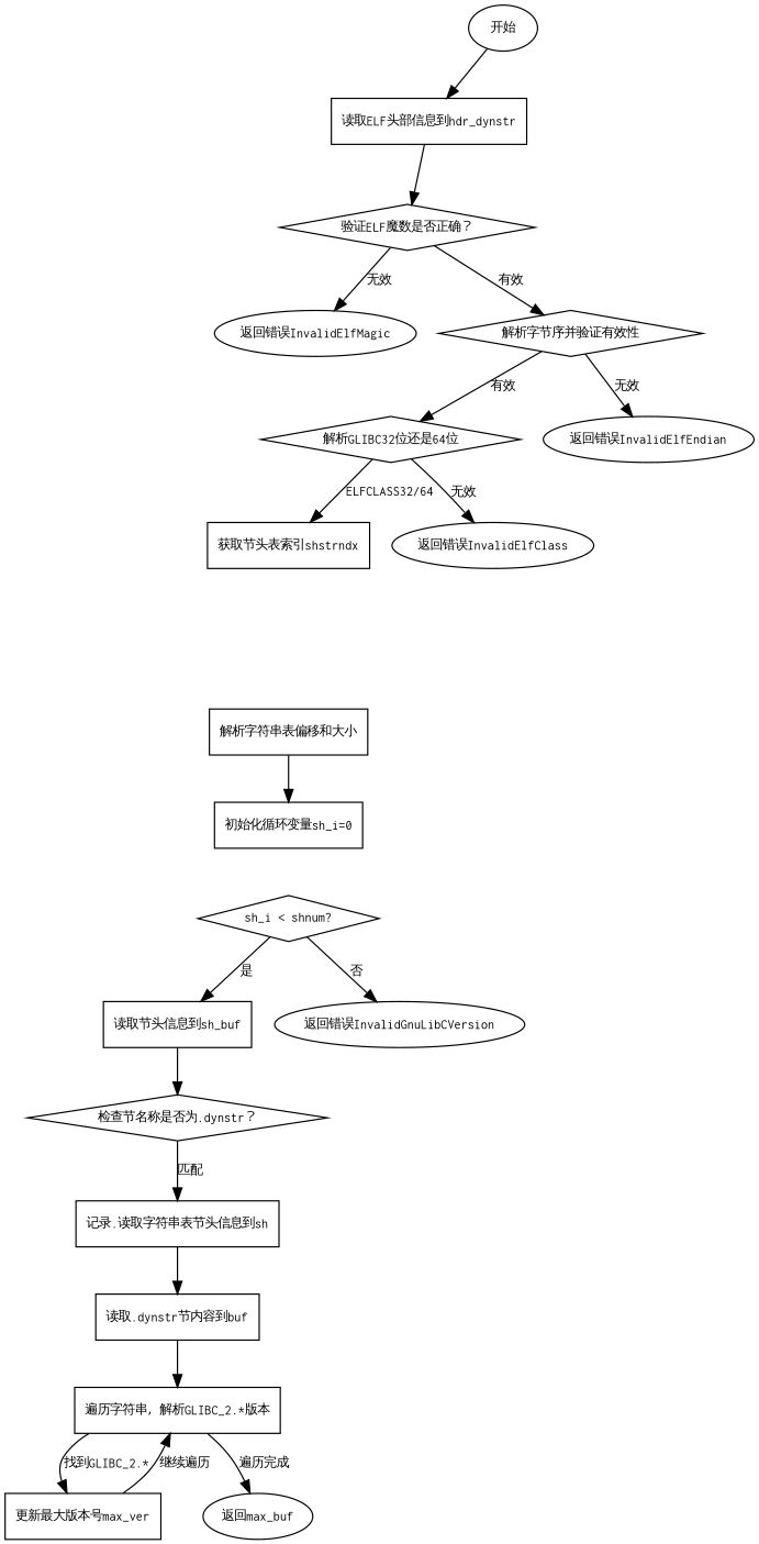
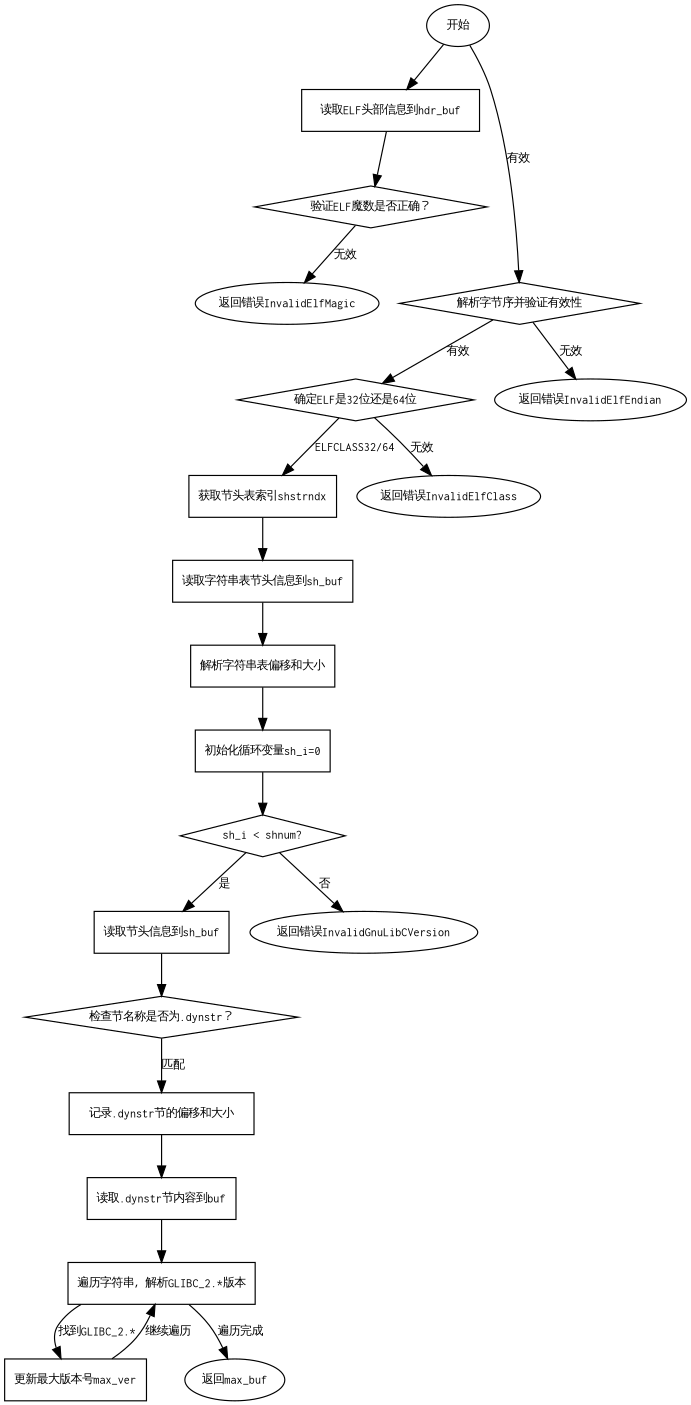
  digraph {
    node [fontname=Courier fontsize=10 shape=rectangle]
    edge [fontname=Courier fontsize=10]
    n1 [label="开始" shape=ellipse]
-   n2 [label="读取ELF头部信息到hdr_dynstr"]
+   n2 [label="读取ELF头部信息到hdr_buf"]
    n3 [label="验证ELF魔数是否正确？" shape=diamond]
    n4 [label="解析字节序并验证有效性" shape=diamond]
    n5 [label="返回错误InvalidElfMagic" shape=ellipse]
-   n6 [label="解析GLIBC32位还是64位" shape=diamond]
+   n6 [label="确定ELF是32位还是64位" shape=diamond]
    n7 [label="返回错误InvalidElfEndian" shape=ellipse]
    n8 [label="获取节头表索引shstrndx"]
    n9 [label="返回错误InvalidElfClass" shape=ellipse]
+   n10 [label="读取字符串表节头信息到sh_buf"]
    n11 [label="解析字符串表偏移和大小"]
    n12 [label="初始化循环变量sh_i=0"]
    n13 [label="sh_i < shnum?" shape=diamond]
    n14 [label="读取节头信息到sh_buf"]
    n15 [label="返回错误InvalidGnuLibCVersion" shape=ellipse]
    n16 [label="检查节名称是否为.dynstr？" shape=diamond]
-   n17 [label="记录.读取字符串表节头信息到sh"]
+   n17 [label="记录.dynstr节的偏移和大小"]
    n18 [label="读取.dynstr节内容到buf"]
    n19 [label="遍历字符串，解析GLIBC_2.*版本"]
    n20 [label="更新最大版本号max_ver"]
    n21 [label="返回max_buf" shape=ellipse]
    n1 -> n2
    n2 -> n3
-   n3 -> n4 [label="有效"]
+   n1 -> n4 [label="有效"]
    n3 -> n5 [label="无效"]
    n4 -> n6 [label="有效"]
    n4 -> n7 [label="无效"]
    n6 -> n8 [label="ELFCLASS32/64"]
    n6 -> n9 [label="无效"]
+   n8 -> n10
+   n10 -> n11
    n11 -> n12
+   n12 -> n13
    n13 -> n14 [label="是"]
    n13 -> n15 [label="否"]
    n14 -> n16
    n16 -> n17 [label="匹配"]
    n17 -> n18
    n18 -> n19
    n19 -> n20 [label="找到GLIBC_2.*"]
    n19 -> n21 [label="遍历完成"]
    n20 -> n19 [label="继续遍历"]
  }
